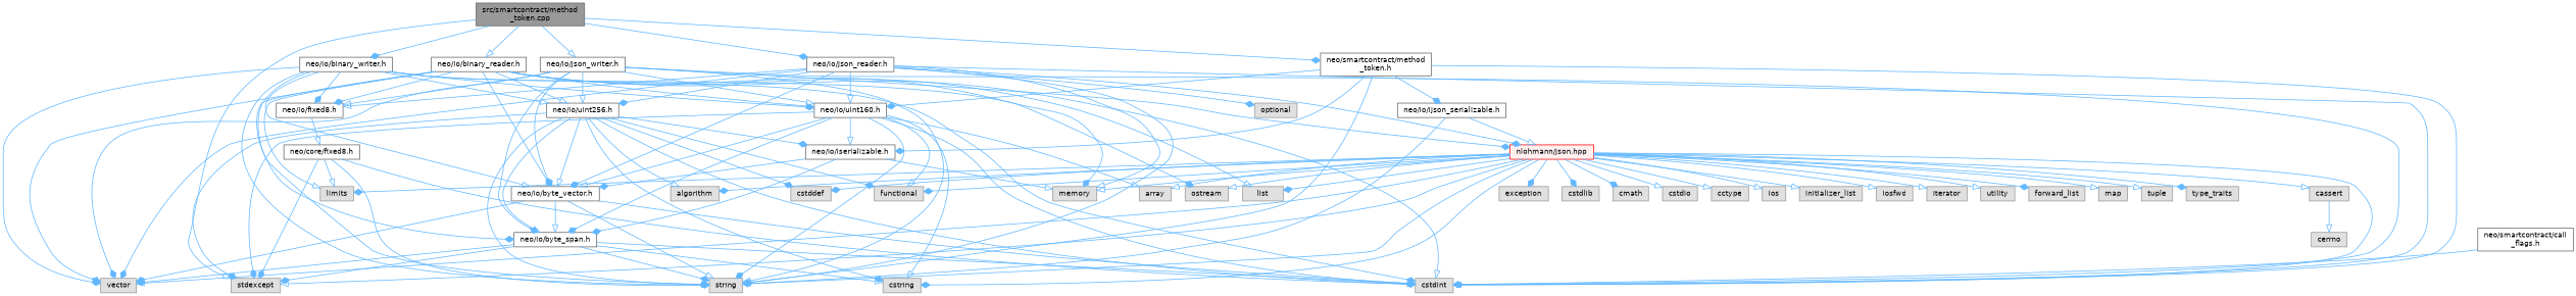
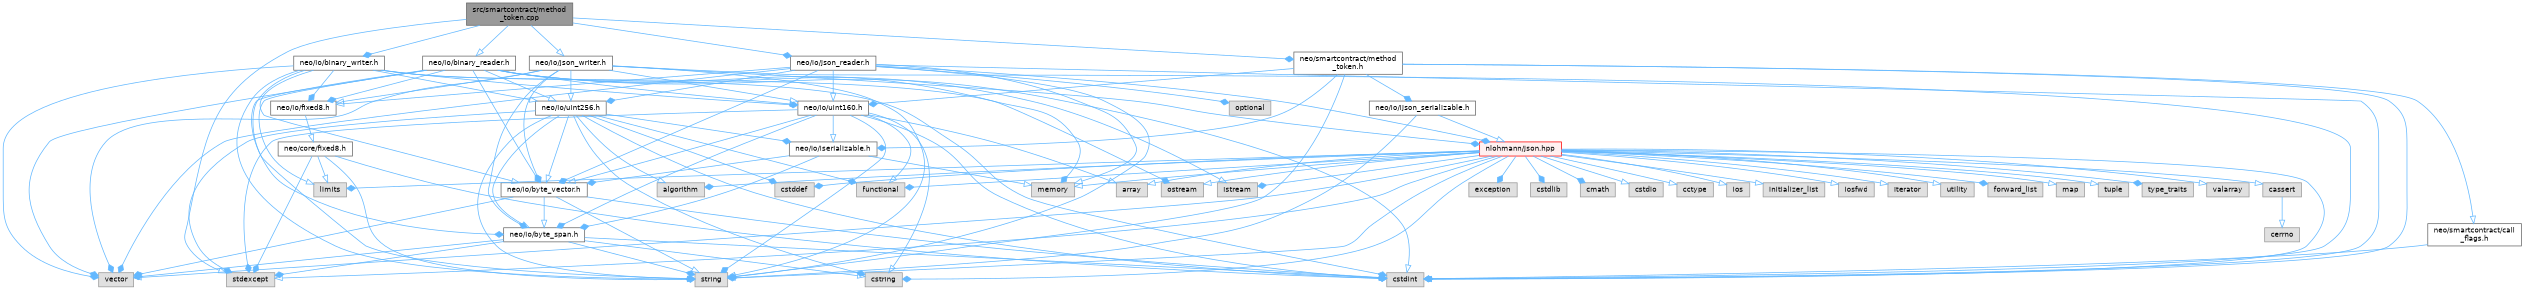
  digraph {
    node [color=grey60 fillcolor="#E0E0E0" fontname=Helvetica fontsize=10 shape=box style=filled]
    edge [arrowhead=diamond color=steelblue1 fontname=Helvetica fontsize=10 labelfontname=Helvetica labelfontsize=10 style=solid]
    n1 [color=gray40 fillcolor=grey60 fontcolor=black height=0.2 label="src/smartcontract/method\l_token.cpp" width=0.4]
    n2 [color=grey40 fillcolor=white height=0.2 label="neo/io/binary_reader.h" width=0.4]
    n3 [height=0.2 label=stdexcept width=0.4]
    n4 [color=grey40 fillcolor=white height=0.2 label="neo/io/binary_writer.h" width=0.4]
    n5 [color=grey40 fillcolor=white height=0.2 label="neo/io/json_reader.h" width=0.4]
    n6 [color=grey40 fillcolor=white height=0.2 label="neo/io/json_writer.h" width=0.4]
    n7 [color=grey40 fillcolor=white height=0.2 label="neo/smartcontract/method\l_token.h" width=0.4]
    n8 [color=grey40 fillcolor=white height=0.2 label="neo/io/byte_vector.h" width=0.4]
    n9 [height=0.2 label=cstdint width=0.4]
    n10 [height=0.2 label=string width=0.4]
    n11 [height=0.2 label=vector width=0.4]
    n12 [color=grey40 fillcolor=white height=0.2 label="neo/io/fixed8.h" width=0.4]
    n13 [height=0.2 label=limits width=0.4]
    n14 [color=grey40 fillcolor=white height=0.2 label="neo/io/uint160.h" width=0.4]
    n15 [height=0.2 label=memory width=0.4]
    n16 [color=grey40 fillcolor=white height=0.2 label="neo/io/uint256.h" width=0.4]
-   n17 [height=0.2 label=list width=0.4]
+   n17 [height=0.2 label=istream width=0.4]
    n18 [color=grey40 fillcolor=white height=0.2 label="neo/io/byte_span.h" width=0.4]
    n19 [height=0.2 label=ostream width=0.4]
    n20 [color=red fillcolor="#FFF0F0" height=0.2 label="nlohmann/json.hpp" width=0.4]
    n21 [height=0.2 label=optional width=0.4]
    n22 [color=grey40 fillcolor=white height=0.2 label="neo/io/iserializable.h" width=0.4]
    n23 [color=grey40 fillcolor=white height=0.2 label="neo/io/ijson_serializable.h" width=0.4]
    n24 [color=grey40 fillcolor=white height=0.2 label="neo/smartcontract/call\l_flags.h" width=0.4]
    n25 [color=grey40 fillcolor=white height=0.2 label="neo/core/fixed8.h" width=0.4]
    n26 [height=0.2 label=cstring width=0.4]
    n27 [height=0.2 label=array width=0.4]
    n28 [height=0.2 label=functional width=0.4]
    n29 [height=0.2 label=cstddef width=0.4]
    n30 [height=0.2 label=algorithm width=0.4]
    n31 [height=0.2 label=initializer_list width=0.4]
    n32 [height=0.2 label=iosfwd width=0.4]
    n33 [height=0.2 label=iterator width=0.4]
    n34 [height=0.2 label=utility width=0.4]
    n35 [height=0.2 label=forward_list width=0.4]
    n36 [height=0.2 label=map width=0.4]
    n37 [height=0.2 label=tuple width=0.4]
    n38 [height=0.2 label=type_traits width=0.4]
+   n39 [height=0.2 label=valarray width=0.4]
    n40 [height=0.2 label=exception width=0.4]
    n41 [height=0.2 label=cstdlib width=0.4]
    n42 [height=0.2 label=cassert width=0.4]
    n43 [height=0.2 label=cmath width=0.4]
    n44 [height=0.2 label=cstdio width=0.4]
    n45 [height=0.2 label=cctype width=0.4]
    n46 [height=0.2 label=ios width=0.4]
    n47 [height=0.2 label=cerrno width=0.4]
    n1 -> n2 [arrowhead=onormal]
    n1 -> n3 [arrowhead=onormal]
    n1 -> n4
    n1 -> n5
    n1 -> n6 [arrowhead=onormal]
    n1 -> n7
    n2 -> n8
    n2 -> n9 [arrowhead=onormal]
    n2 -> n10
    n2 -> n11
    n2 -> n12
    n2 -> n13 [arrowhead=onormal]
    n2 -> n14 [arrowhead=onormal]
    n2 -> n15
    n2 -> n16 [arrowhead=onormal]
    n2 -> n17 [arrowhead=onormal]
    n4 -> n8 [arrowhead=onormal]
    n4 -> n9
    n4 -> n10 [arrowhead=onormal]
    n4 -> n11
    n4 -> n12
    n4 -> n14
    n4 -> n16 [arrowhead=onormal]
    n4 -> n18
    n4 -> n19
    n5 -> n8
    n5 -> n9 [arrowhead=onormal]
    n5 -> n10
    n5 -> n11
    n5 -> n12 [arrowhead=onormal]
    n5 -> n14 [arrowhead=onormal]
    n5 -> n15 [arrowhead=onormal]
    n5 -> n16
    n5 -> n20
    n5 -> n21
    n6 -> n8
    n6 -> n9
    n6 -> n10 [arrowhead=onormal]
    n6 -> n11
    n6 -> n12 [arrowhead=onormal]
    n6 -> n14 [arrowhead=onormal]
    n6 -> n16 [arrowhead=onormal]
    n6 -> n18
    n6 -> n20
    n7 -> n9
    n7 -> n10 [arrowhead=onormal]
    n7 -> n14
    n7 -> n22
    n7 -> n23
+   n7 -> n24 [arrowhead=onormal]
    n8 -> n9 [arrowhead=onormal]
    n8 -> n10 [arrowhead=onormal]
    n8 -> n11
    n8 -> n18 [arrowhead=onormal]
    n12 -> n25 [arrowhead=onormal]
    n14 -> n3
    n14 -> n8 [arrowhead=onormal]
    n14 -> n9 [arrowhead=onormal]
    n14 -> n10
    n14 -> n18
    n14 -> n22 [arrowhead=onormal]
    n14 -> n26 [arrowhead=onormal]
    n14 -> n27 [arrowhead=onormal]
    n14 -> n28 [arrowhead=onormal]
    n16 -> n3
    n16 -> n8 [arrowhead=onormal]
    n16 -> n9
    n16 -> n10 [arrowhead=onormal]
    n16 -> n18 [arrowhead=onormal]
    n16 -> n22
    n16 -> n26
    n16 -> n28
    n16 -> n29
    n16 -> n30 [arrowhead=onormal]
    n18 -> n3
    n18 -> n9
    n18 -> n10
    n18 -> n11
    n18 -> n26 [arrowhead=onormal]
    n20 -> n3 [arrowhead=onormal]
    n20 -> n9 [arrowhead=onormal]
    n20 -> n10
    n20 -> n11 [arrowhead=onormal]
    n20 -> n13
    n20 -> n15 [arrowhead=onormal]
    n20 -> n17
    n20 -> n19 [arrowhead=onormal]
    n20 -> n26
    n20 -> n27 [arrowhead=onormal]
    n20 -> n28
    n20 -> n29
    n20 -> n30
    n20 -> n31 [arrowhead=onormal]
    n20 -> n32 [arrowhead=onormal]
    n20 -> n33 [arrowhead=onormal]
    n20 -> n34 [arrowhead=onormal]
    n20 -> n35
    n20 -> n36 [arrowhead=onormal]
    n20 -> n37 [arrowhead=onormal]
    n20 -> n38
+   n20 -> n39 [arrowhead=onormal]
    n20 -> n40
    n20 -> n41
    n20 -> n42 [arrowhead=onormal]
    n20 -> n43
    n20 -> n44 [arrowhead=onormal]
    n20 -> n45 [arrowhead=onormal]
    n20 -> n46 [arrowhead=onormal]
    n22 -> n8
    n22 -> n15 [arrowhead=onormal]
    n22 -> n18
    n23 -> n10 [arrowhead=onormal]
    n23 -> n20 [arrowhead=onormal]
    n24 -> n9
    n25 -> n3
    n25 -> n9
    n25 -> n10
    n25 -> n13 [arrowhead=onormal]
    n42 -> n47 [arrowhead=onormal]
  }
